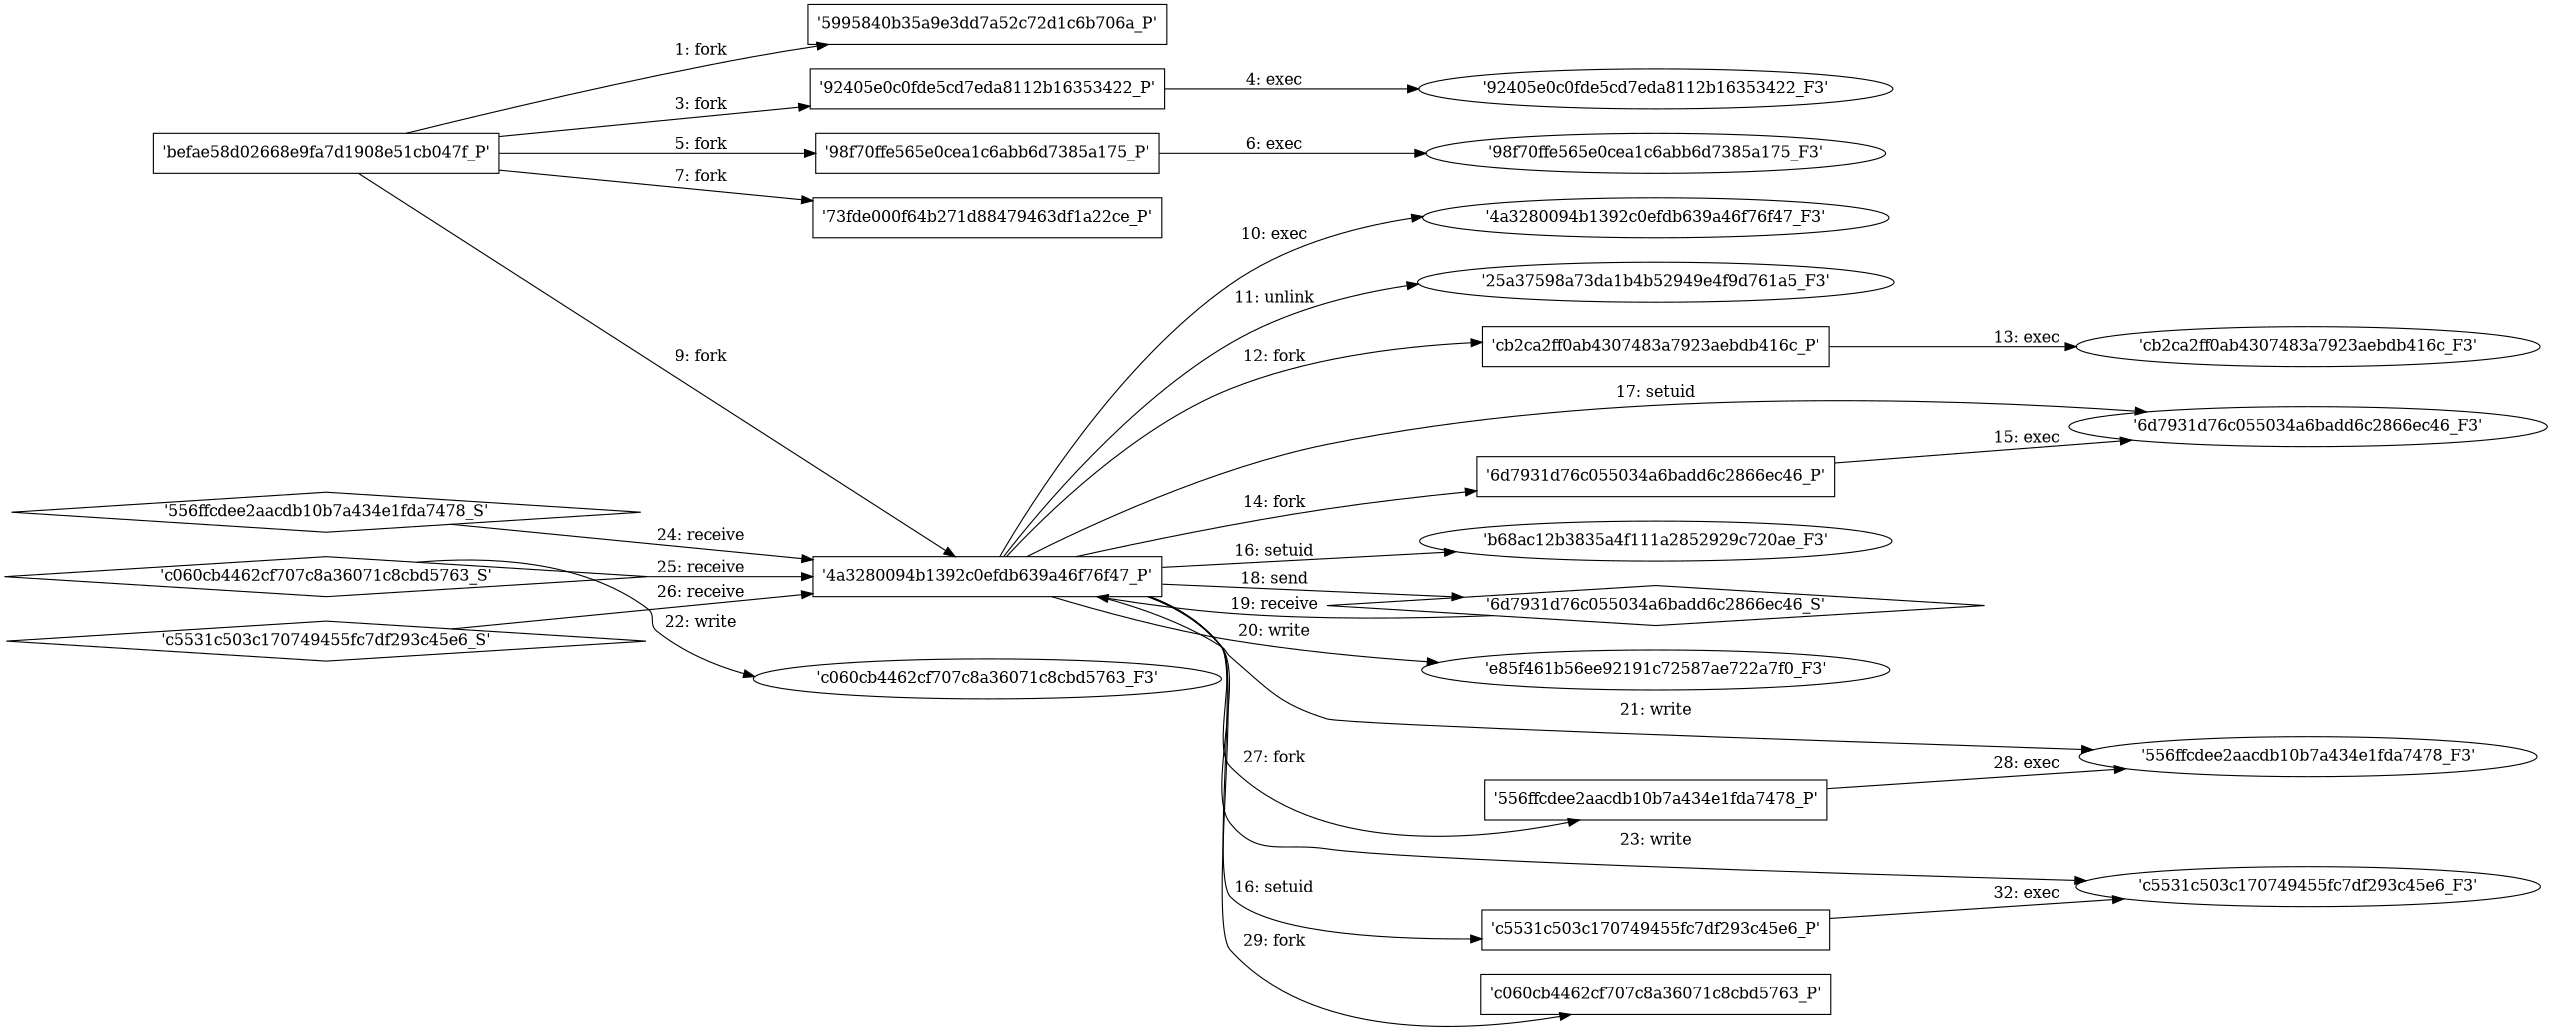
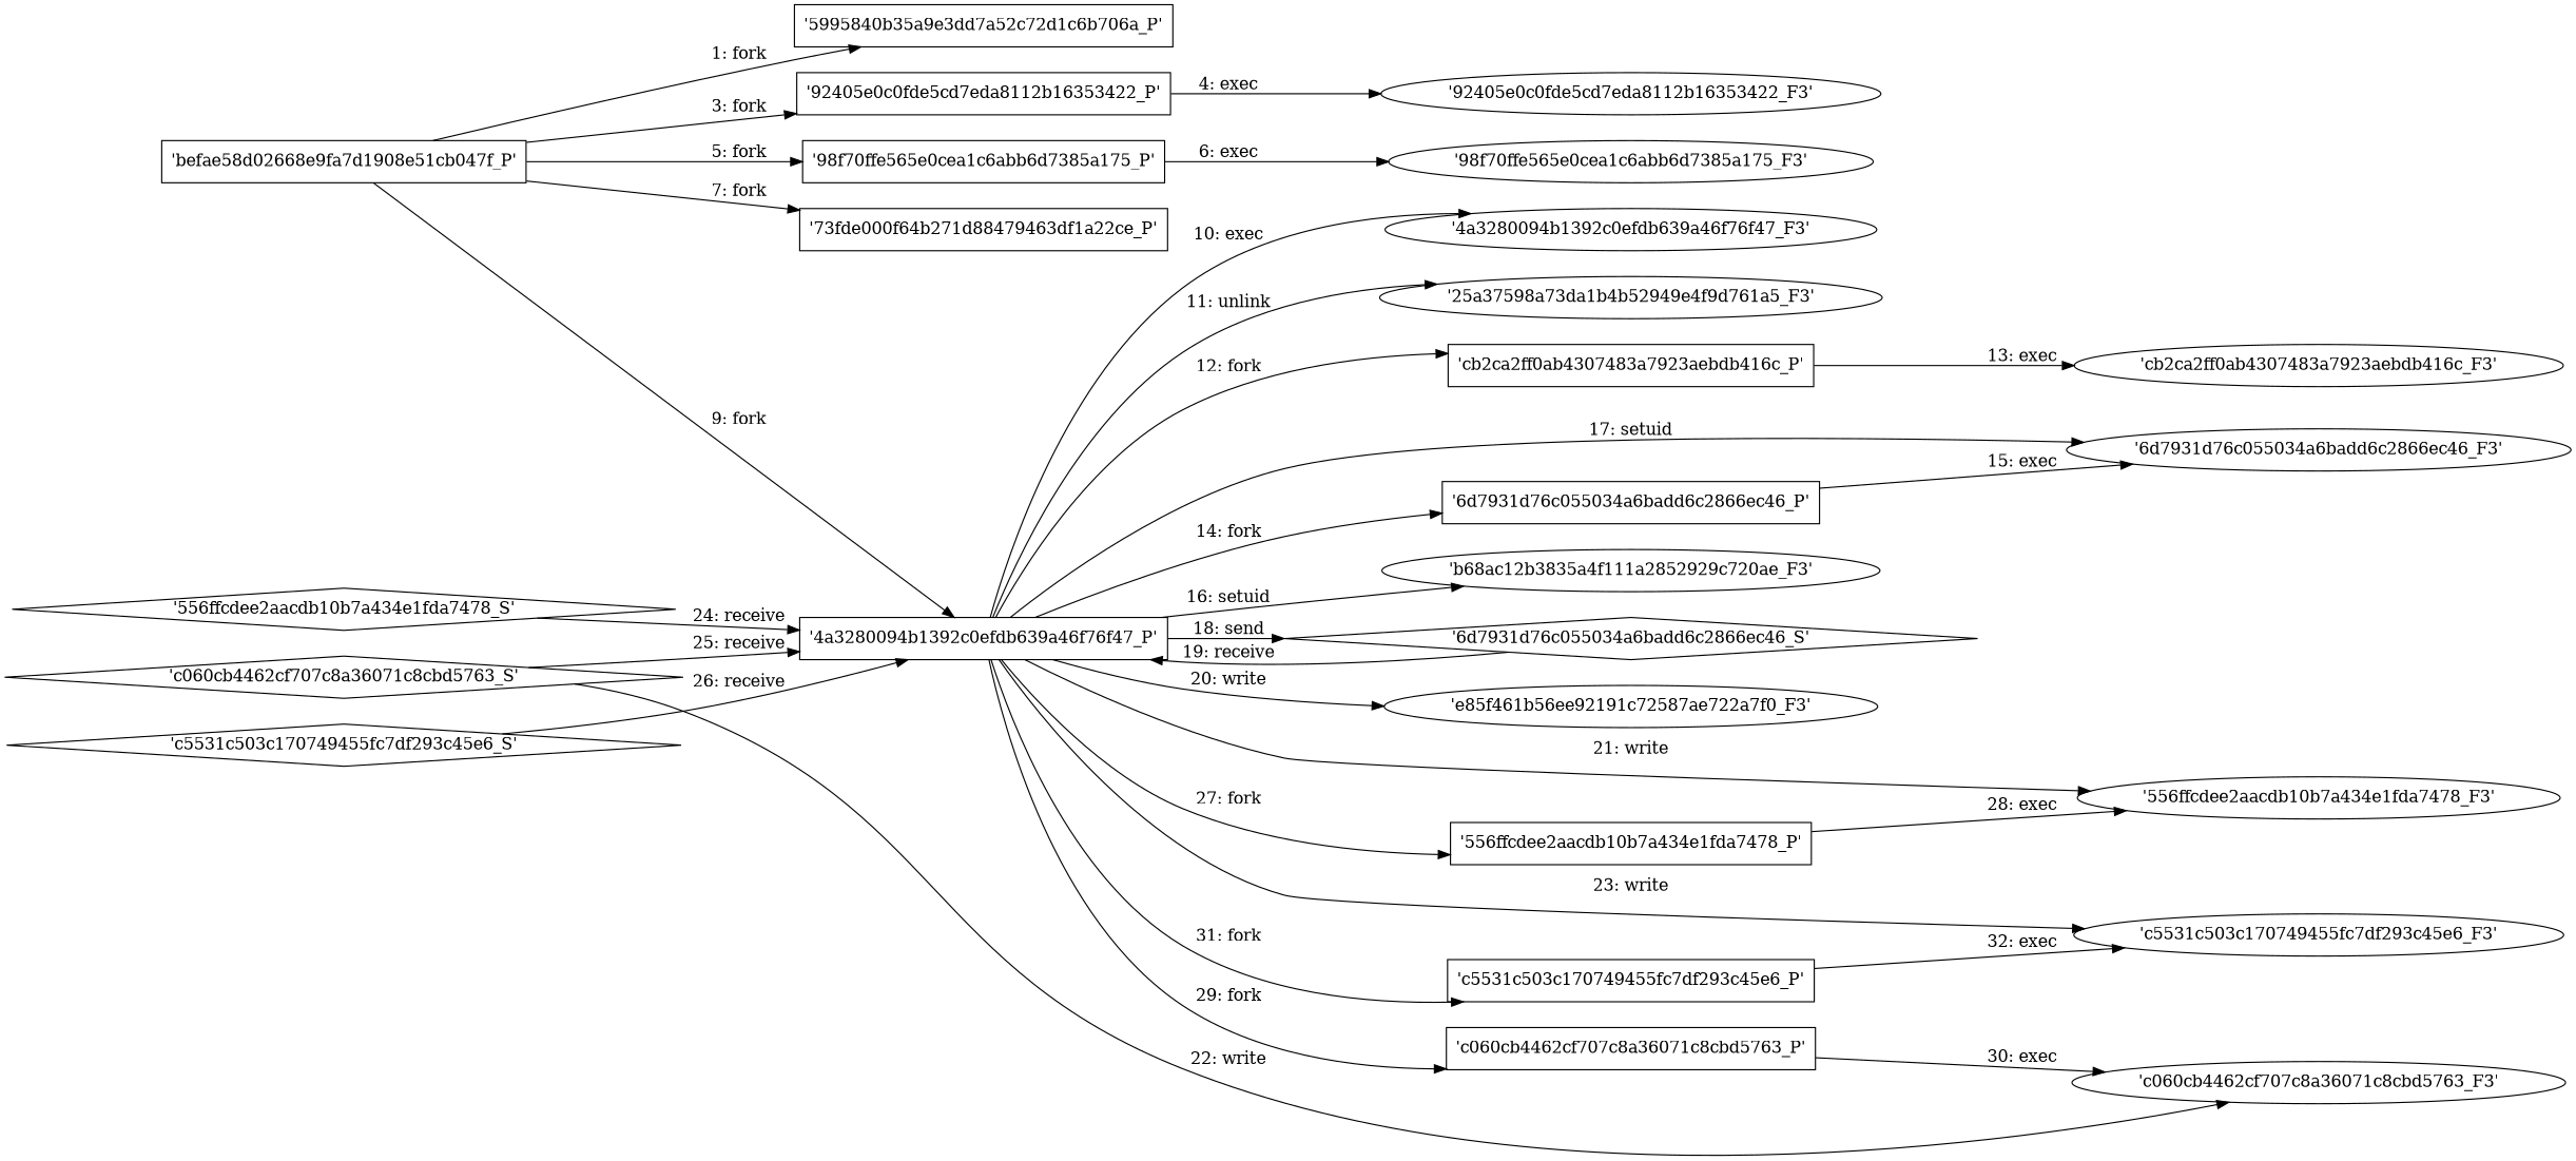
  digraph {
    engine=neato
    fixedsize=false
    fontsize=10
    nodesep=0.3
    rankdir=LR
    ranksep=0
    splines=true
    node [node_type=Process shape=box]
    "'befae58d02668e9fa7d1908e51cb047f_P'"
    n2 [label="'5995840b35a9e3dd7a52c72d1c6b706a_P'"]
    "'92405e0c0fde5cd7eda8112b16353422_P'"
    "'98f70ffe565e0cea1c6abb6d7385a175_P'"
    "'73fde000f64b271d88479463df1a22ce_P'"
    "'4a3280094b1392c0efdb639a46f76f47_P'"
    "'92405e0c0fde5cd7eda8112b16353422_F3'" [node_type=File shape=ellipse]
    "'98f70ffe565e0cea1c6abb6d7385a175_F3'" [node_type=File shape=ellipse]
    "'4a3280094b1392c0efdb639a46f76f47_F3'" [node_type=File shape=ellipse]
    "'25a37598a73da1b4b52949e4f9d761a5_F3'" [node_type=file shape=ellipse]
    "'cb2ca2ff0ab4307483a7923aebdb416c_P'"
    "'6d7931d76c055034a6badd6c2866ec46_P'"
    "'6d7931d76c055034a6badd6c2866ec46_F3'" [node_type=file shape=ellipse]
    "'b68ac12b3835a4f111a2852929c720ae_F3'" [node_type=file shape=ellipse]
    "'6d7931d76c055034a6badd6c2866ec46_S'" [node_type=Socket shape=diamond]
    "'e85f461b56ee92191c72587ae722a7f0_F3'" [node_type=file shape=ellipse]
    "'556ffcdee2aacdb10b7a434e1fda7478_F3'" [node_type=File shape=ellipse]
    "'c5531c503c170749455fc7df293c45e6_F3'" [node_type=File shape=ellipse]
    "'556ffcdee2aacdb10b7a434e1fda7478_P'"
    "'c060cb4462cf707c8a36071c8cbd5763_P'"
    "'c5531c503c170749455fc7df293c45e6_P'"
    "'cb2ca2ff0ab4307483a7923aebdb416c_F3'" [node_type=File shape=ellipse]
    "'c060cb4462cf707c8a36071c8cbd5763_F3'" [node_type=File shape=ellipse]
    "'556ffcdee2aacdb10b7a434e1fda7478_S'" [node_type=Socket shape=diamond]
    "'c060cb4462cf707c8a36071c8cbd5763_S'" [node_type=Socket shape=diamond]
    "'c5531c503c170749455fc7df293c45e6_S'" [node_type=Socket shape=diamond]
    "'befae58d02668e9fa7d1908e51cb047f_P'" -> n2 [label="1: fork"]
    "'befae58d02668e9fa7d1908e51cb047f_P'" -> "'92405e0c0fde5cd7eda8112b16353422_P'" [label="3: fork"]
    "'befae58d02668e9fa7d1908e51cb047f_P'" -> "'98f70ffe565e0cea1c6abb6d7385a175_P'" [label="5: fork"]
    "'befae58d02668e9fa7d1908e51cb047f_P'" -> "'73fde000f64b271d88479463df1a22ce_P'" [label="7: fork"]
    "'befae58d02668e9fa7d1908e51cb047f_P'" -> "'4a3280094b1392c0efdb639a46f76f47_P'" [label="9: fork"]
    "'92405e0c0fde5cd7eda8112b16353422_P'" -> "'92405e0c0fde5cd7eda8112b16353422_F3'" [label="4: exec"]
    "'98f70ffe565e0cea1c6abb6d7385a175_P'" -> "'98f70ffe565e0cea1c6abb6d7385a175_F3'" [label="6: exec"]
    "'4a3280094b1392c0efdb639a46f76f47_P'" -> "'4a3280094b1392c0efdb639a46f76f47_F3'" [label="10: exec"]
    "'4a3280094b1392c0efdb639a46f76f47_P'" -> "'25a37598a73da1b4b52949e4f9d761a5_F3'" [label="11: unlink"]
    "'4a3280094b1392c0efdb639a46f76f47_P'" -> "'cb2ca2ff0ab4307483a7923aebdb416c_P'" [label="12: fork"]
    "'4a3280094b1392c0efdb639a46f76f47_P'" -> "'6d7931d76c055034a6badd6c2866ec46_P'" [label="14: fork"]
    "'4a3280094b1392c0efdb639a46f76f47_P'" -> "'6d7931d76c055034a6badd6c2866ec46_F3'" [label="17: setuid"]
    "'4a3280094b1392c0efdb639a46f76f47_P'" -> "'b68ac12b3835a4f111a2852929c720ae_F3'" [label="16: setuid"]
    "'4a3280094b1392c0efdb639a46f76f47_P'" -> "'6d7931d76c055034a6badd6c2866ec46_S'" [label="18: send"]
    "'4a3280094b1392c0efdb639a46f76f47_P'" -> "'e85f461b56ee92191c72587ae722a7f0_F3'" [label="20: write"]
    "'4a3280094b1392c0efdb639a46f76f47_P'" -> "'556ffcdee2aacdb10b7a434e1fda7478_F3'" [label="21: write"]
    "'4a3280094b1392c0efdb639a46f76f47_P'" -> "'c5531c503c170749455fc7df293c45e6_F3'" [label="23: write"]
    "'4a3280094b1392c0efdb639a46f76f47_P'" -> "'556ffcdee2aacdb10b7a434e1fda7478_P'" [label="27: fork"]
    "'4a3280094b1392c0efdb639a46f76f47_P'" -> "'c060cb4462cf707c8a36071c8cbd5763_P'" [label="29: fork"]
-   "'4a3280094b1392c0efdb639a46f76f47_P'" -> "'c5531c503c170749455fc7df293c45e6_P'" [label="16: setuid"]
+   "'4a3280094b1392c0efdb639a46f76f47_P'" -> "'c5531c503c170749455fc7df293c45e6_P'" [label="31: fork"]
    "'cb2ca2ff0ab4307483a7923aebdb416c_P'" -> "'cb2ca2ff0ab4307483a7923aebdb416c_F3'" [label="13: exec"]
    "'6d7931d76c055034a6badd6c2866ec46_P'" -> "'6d7931d76c055034a6badd6c2866ec46_F3'" [label="15: exec"]
    "'6d7931d76c055034a6badd6c2866ec46_S'" -> "'4a3280094b1392c0efdb639a46f76f47_P'" [label="19: receive"]
    "'556ffcdee2aacdb10b7a434e1fda7478_P'" -> "'556ffcdee2aacdb10b7a434e1fda7478_F3'" [label="28: exec"]
+   "'c060cb4462cf707c8a36071c8cbd5763_P'" -> "'c060cb4462cf707c8a36071c8cbd5763_F3'" [label="30: exec"]
    "'c5531c503c170749455fc7df293c45e6_P'" -> "'c5531c503c170749455fc7df293c45e6_F3'" [label="32: exec"]
    "'556ffcdee2aacdb10b7a434e1fda7478_S'" -> "'4a3280094b1392c0efdb639a46f76f47_P'" [label="24: receive"]
    "'c060cb4462cf707c8a36071c8cbd5763_S'" -> "'4a3280094b1392c0efdb639a46f76f47_P'" [label="25: receive"]
    "'c060cb4462cf707c8a36071c8cbd5763_S'" -> "'c060cb4462cf707c8a36071c8cbd5763_F3'" [label="22: write"]
    "'c5531c503c170749455fc7df293c45e6_S'" -> "'4a3280094b1392c0efdb639a46f76f47_P'" [label="26: receive"]
  }
